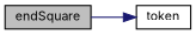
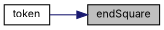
  digraph {
    rankdir=LR
    fontname=Inter
    node [color=black fontname=Inter fontsize=10 shape=record style=filled]
    n1 [fillcolor=grey75 fontcolor=black height=0.2 label=endSquare width=0.4]
    n2 [fillcolor=white height=0.2 label=token width=0.4]
-   n1 -> n2 [color=midnightblue fontname=Inter fontsize=10 labelfontname=Helvetica labelfontsize=10 style=solid]
+   n2 -> n1 [color=midnightblue fontname=Inter fontsize=10 labelfontname=Helvetica labelfontsize=10 style=solid]
  }
